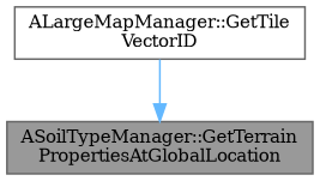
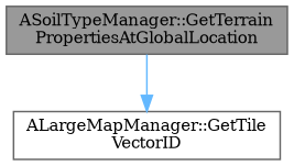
  digraph {
    rankdir=TB
    fontname="DejaVu Serif"
    node [fontname="DejaVu Serif" fontsize=10 shape=box style=filled]
    n1 [color=gray40 fillcolor=grey60 fontcolor=black height=0.2 label="ASoilTypeManager::GetTerrain\lPropertiesAtGlobalLocation" width=0.4]
    n2 [color=grey40 fillcolor=white height=0.2 label="ALargeMapManager::GetTile\lVectorID" width=0.4]
-   n2 -> n1 [color=steelblue1 fontname="DejaVu Serif" fontsize=10 labelfontname=Helvetica labelfontsize=10 style=solid]
+   n1 -> n2 [color=steelblue1 fontname="DejaVu Serif" fontsize=10 labelfontname=Helvetica labelfontsize=10 style=solid]
  }
